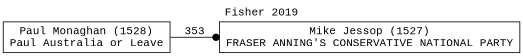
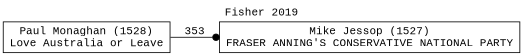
  digraph {
    label="Fisher 2019"
    labelloc=t
    mclimit=10
    rankdir=LR
    fontname="Liberation Mono"
    node [shape=box fontname="Liberation Mono"]
    n1 [label="Mike Jessop (1527)\nFRASER ANNING'S CONSERVATIVE NATIONAL PARTY"]
-   n2 [label="Paul Monaghan (1528)\nPaul Australia or Leave"]
+   n2 [label="Paul Monaghan (1528)\nLove Australia or Leave"]
    n2 -> n1 [label=353 color=black arrowhead=dot fontname="Liberation Mono"]
  }
